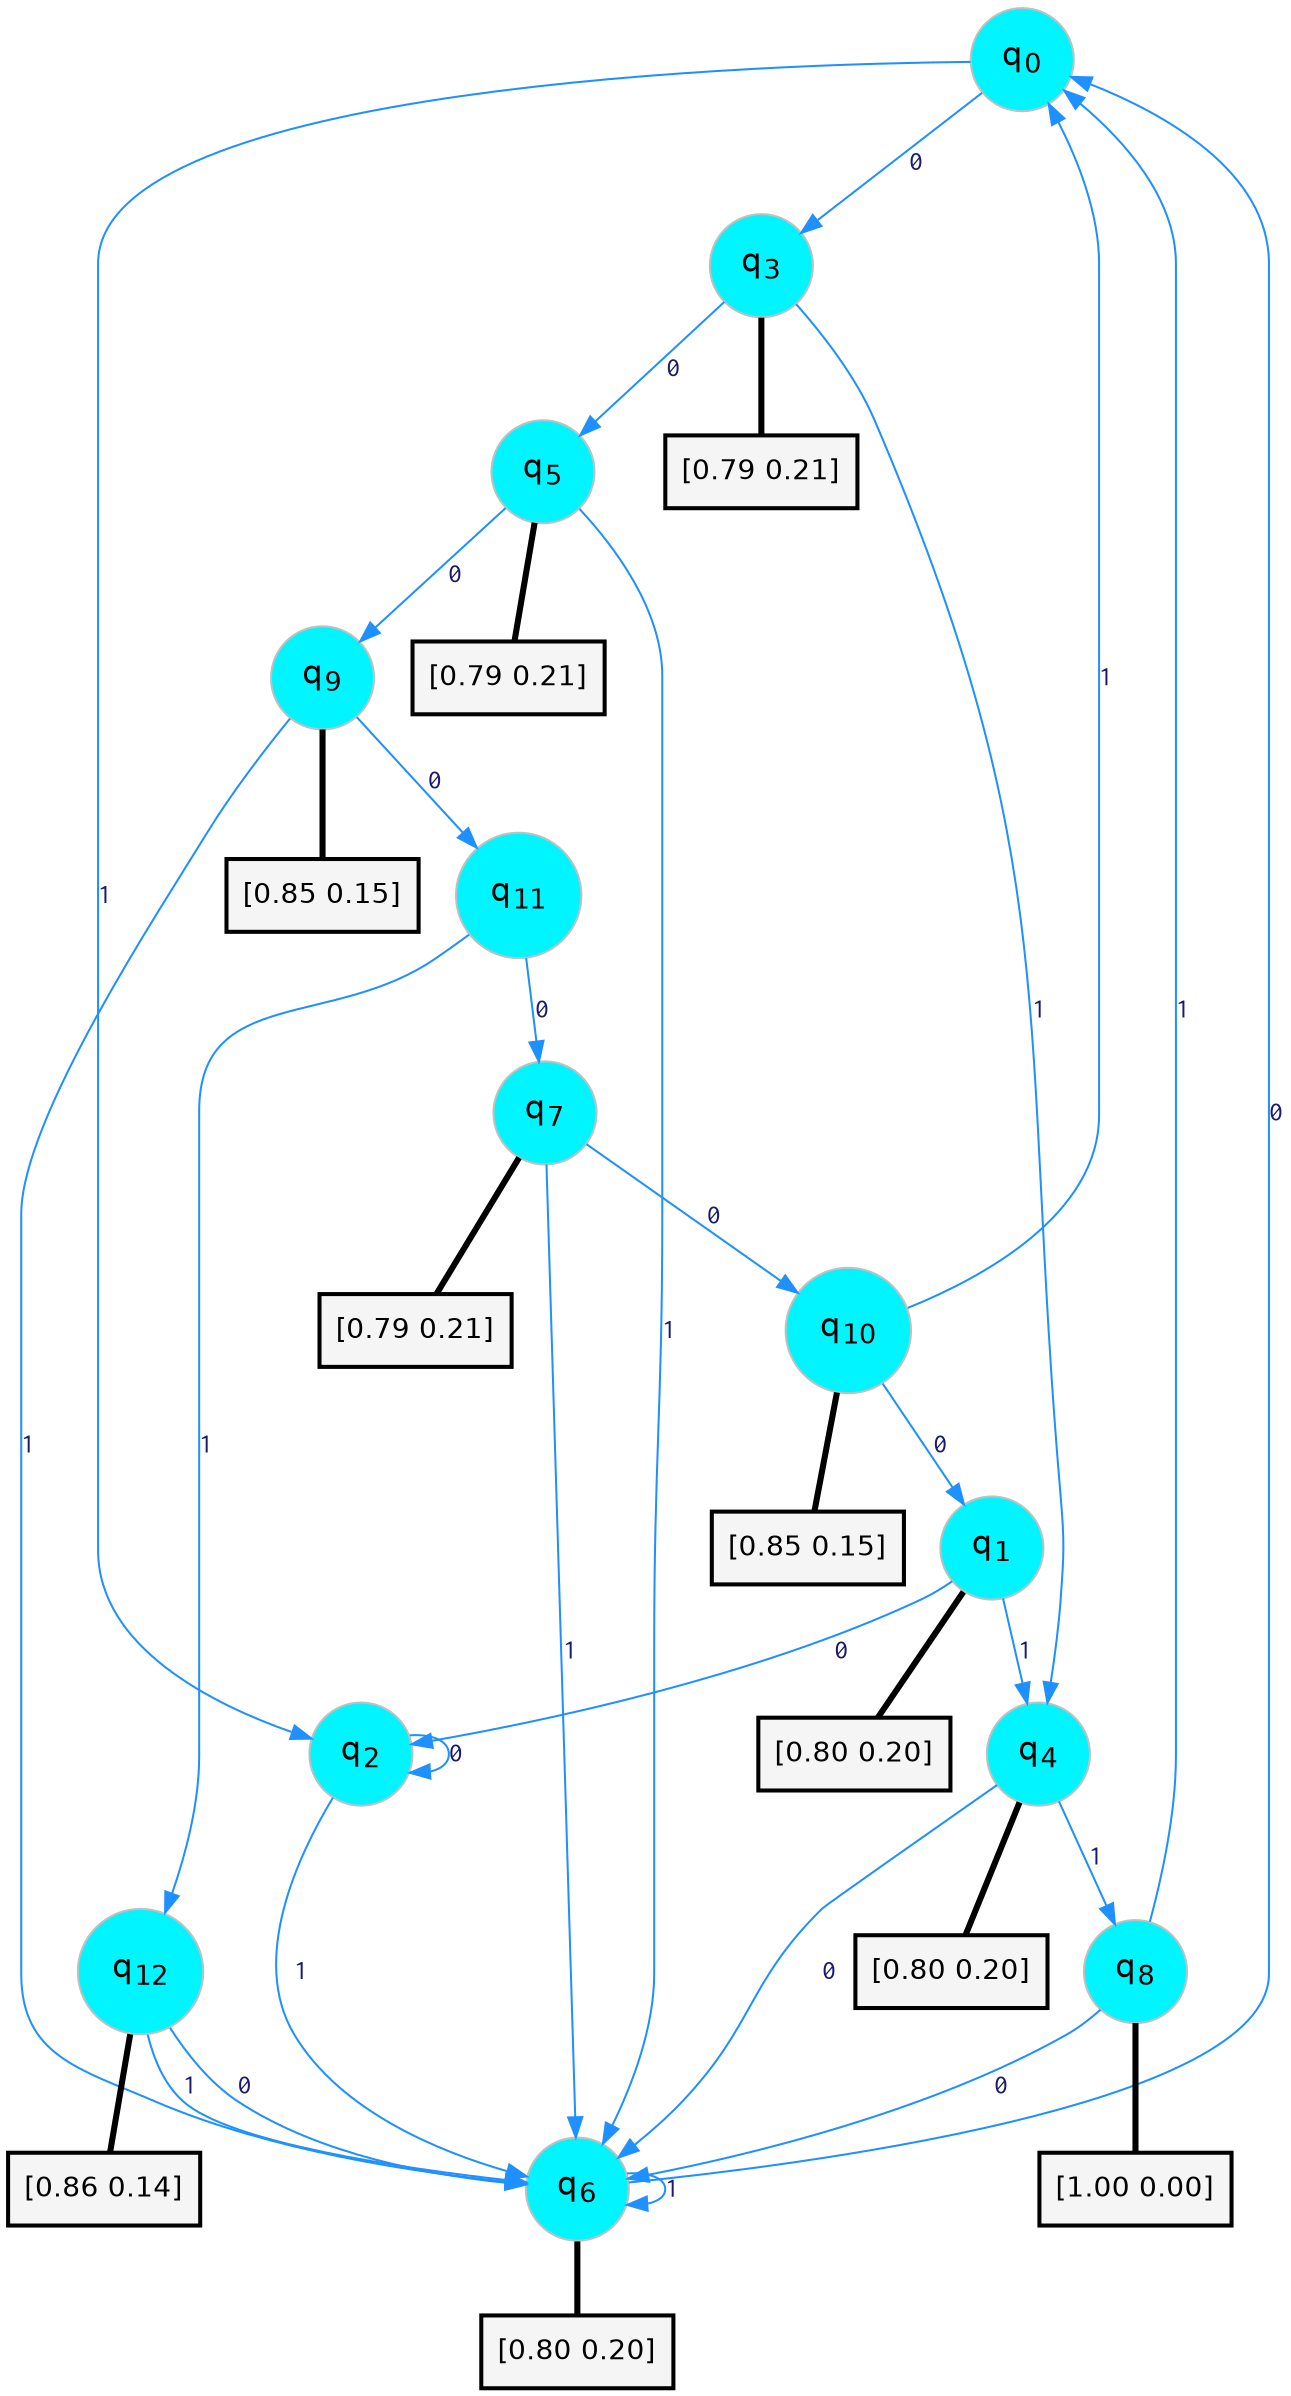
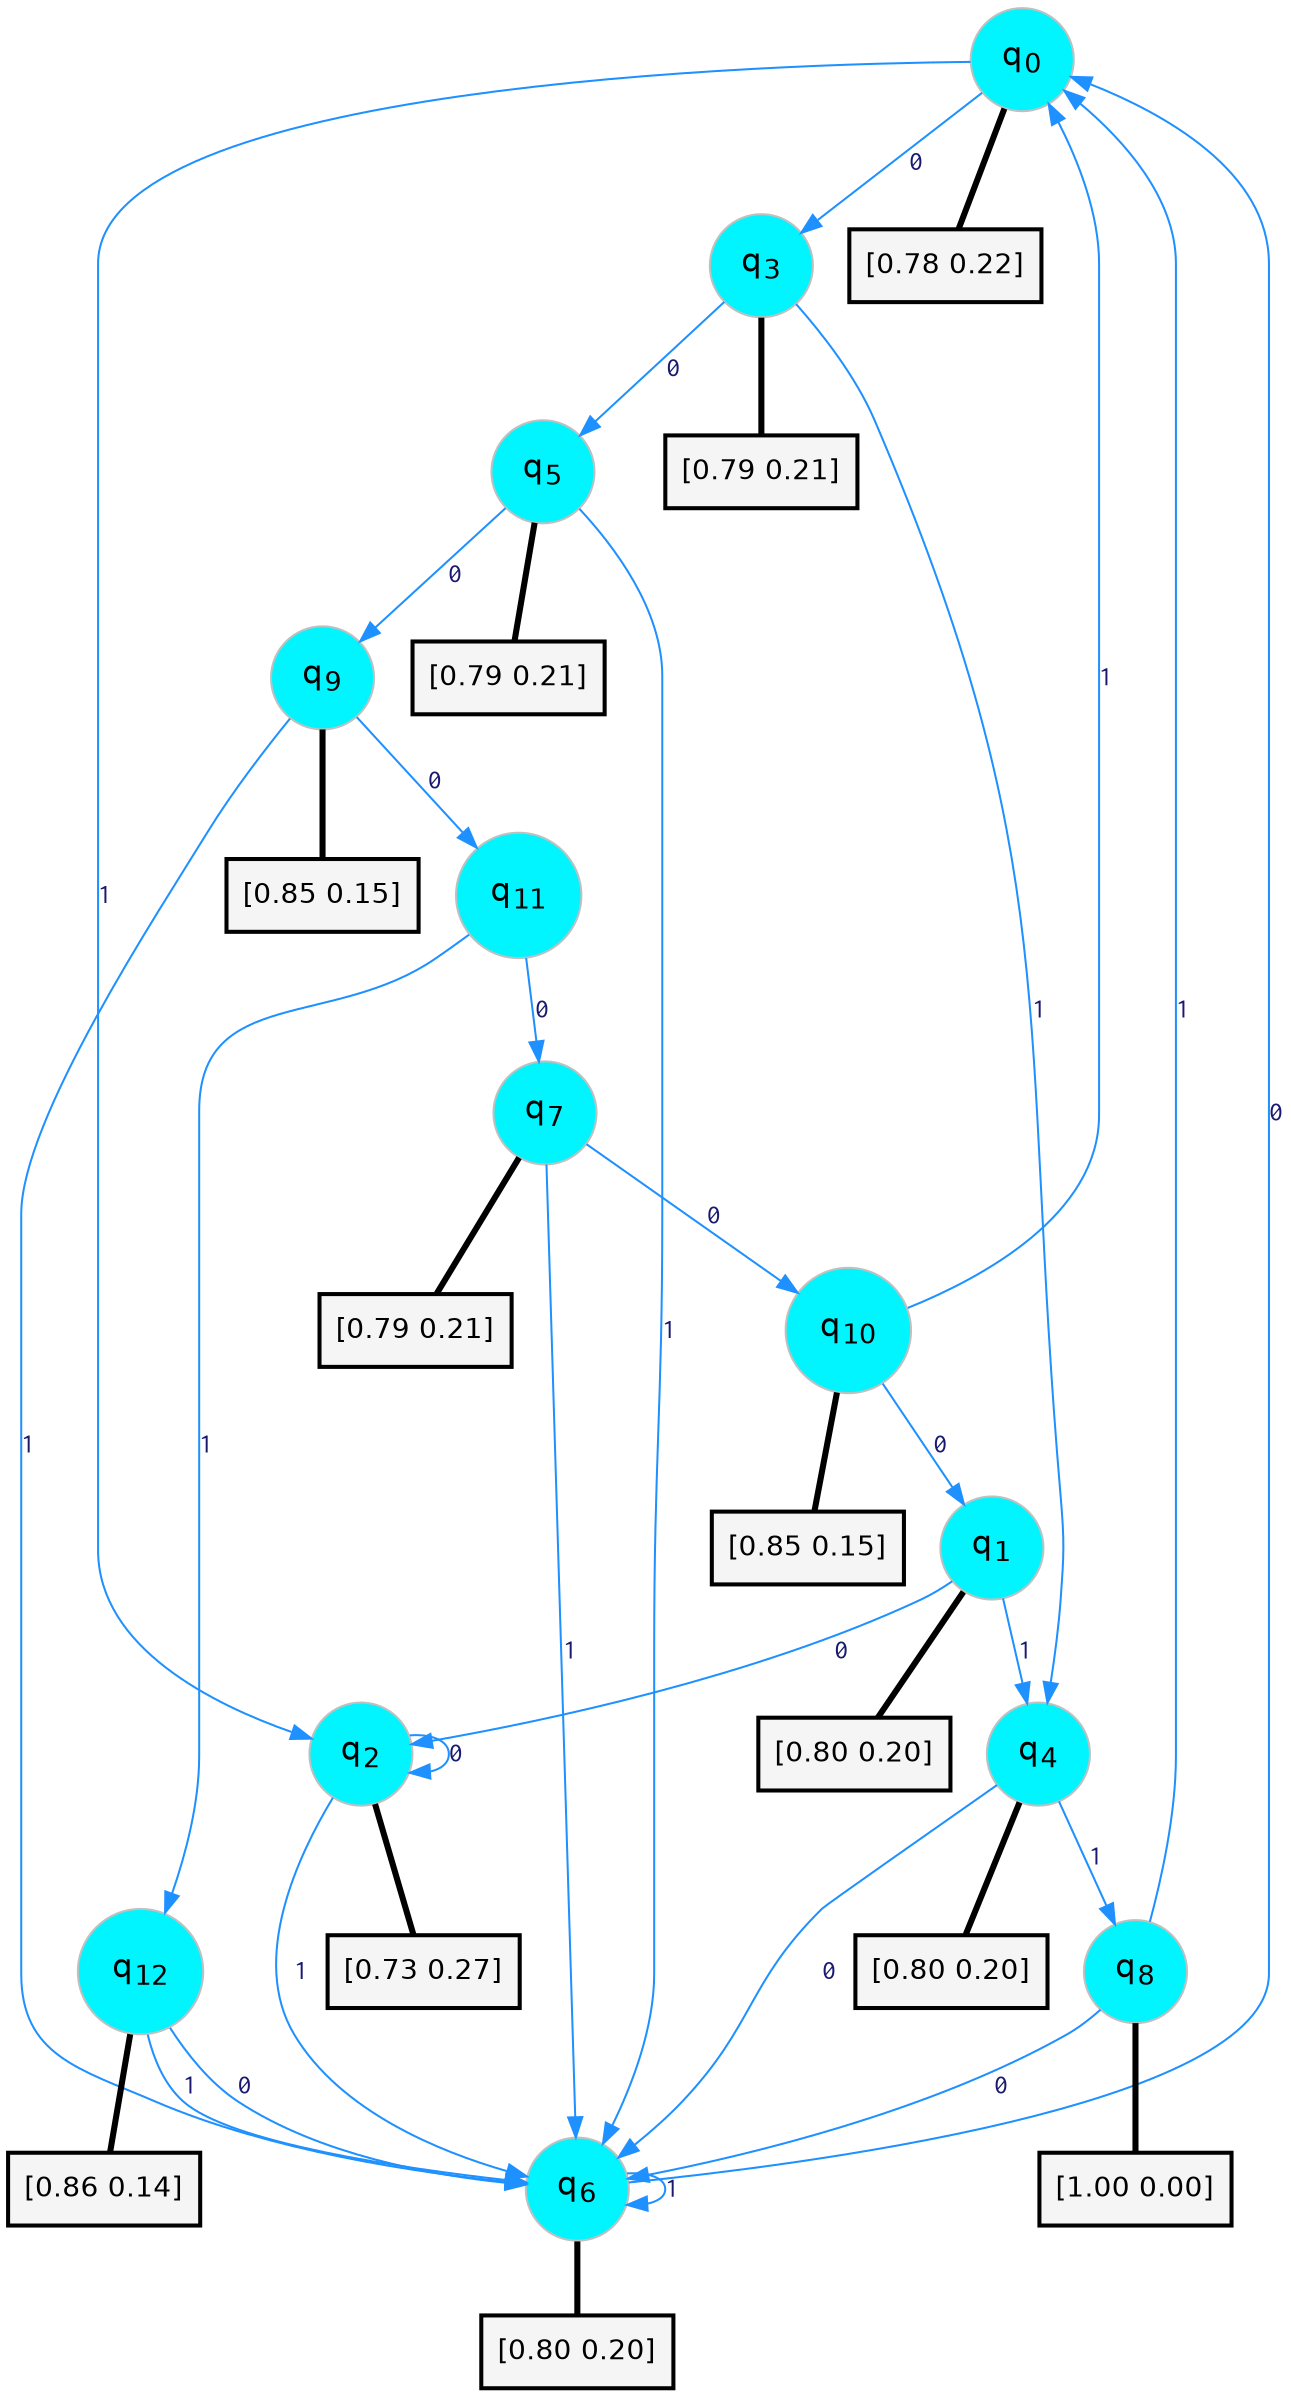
  digraph {
    rankdir=TD
    node [color=gray fillcolor=turquoise1 fontcolor=black fontname=Helvetica fontsize=16 fontweight=bold shape=circle style=filled]
    edge [arrowsize=1 color=dodgerblue1 fontcolor=midnightblue fontname=courier fontweight=bold penwidth=1 style=solid weight=20]
    n1 [label=<q<SUB>0</SUB>>]
    n2 [label=<q<SUB>2</SUB>>]
    n3 [label=<q<SUB>3</SUB>>]
+   n4 [color=black fillcolor=whitesmoke fontsize=14 label="[0.78 0.22]" penwidth=2 shape=box]
    n5 [label=<q<SUB>6</SUB>>]
+   n6 [color=black fillcolor=whitesmoke fontsize=14 label="[0.73 0.27]" penwidth=2 shape=box]
    n7 [label=<q<SUB>4</SUB>>]
    n8 [label=<q<SUB>5</SUB>>]
    n9 [color=black fillcolor=whitesmoke fontsize=14 label="[0.79 0.21]" penwidth=2 shape=box]
    n10 [label=<q<SUB>1</SUB>>]
    n11 [color=black fillcolor=whitesmoke fontsize=14 label="[0.80 0.20]" penwidth=2 shape=box]
    n12 [label=<q<SUB>8</SUB>>]
    n13 [color=black fillcolor=whitesmoke fontsize=14 label="[0.80 0.20]" penwidth=2 shape=box]
    n14 [color=black fillcolor=whitesmoke fontsize=14 label="[0.80 0.20]" penwidth=2 shape=box]
    n15 [label=<q<SUB>9</SUB>>]
    n16 [color=black fillcolor=whitesmoke fontsize=14 label="[0.79 0.21]" penwidth=2 shape=box]
    n17 [color=black fillcolor=whitesmoke fontsize=14 label="[1.00 0.00]" penwidth=2 shape=box]
    n18 [label=<q<SUB>11</SUB>>]
    n19 [color=black fillcolor=whitesmoke fontsize=14 label="[0.85 0.15]" penwidth=2 shape=box]
    n20 [label=<q<SUB>7</SUB>>]
    n21 [label=<q<SUB>10</SUB>>]
    n22 [color=black fillcolor=whitesmoke fontsize=14 label="[0.79 0.21]" penwidth=2 shape=box]
    n23 [color=black fillcolor=whitesmoke fontsize=14 label="[0.85 0.15]" penwidth=2 shape=box]
    n24 [label=<q<SUB>12</SUB>>]
    n25 [color=black fillcolor=whitesmoke fontsize=14 label="[0.86 0.14]" penwidth=2 shape=box]
    n1 -> n2 [label=1]
    n1 -> n3 [label=0]
+   n1 -> n4 [arrowhead=none color=black penwidth=3]
    n2 -> n2 [label=0]
    n2 -> n5 [label=1]
+   n2 -> n6 [arrowhead=none color=black penwidth=3]
    n3 -> n7 [label=1]
    n3 -> n8 [label=0]
    n3 -> n9 [arrowhead=none color=black penwidth=3]
    n5 -> n1 [label=0]
    n5 -> n5 [label=1]
    n5 -> n14 [arrowhead=none color=black penwidth=3]
    n7 -> n5 [label=0]
    n7 -> n12 [label=1]
    n7 -> n13 [arrowhead=none color=black penwidth=3]
    n8 -> n5 [label=1]
    n8 -> n15 [label=0]
    n8 -> n16 [arrowhead=none color=black penwidth=3]
    n10 -> n2 [label=0]
    n10 -> n7 [label=1]
    n10 -> n11 [arrowhead=none color=black penwidth=3]
    n12 -> n1 [label=1]
    n12 -> n5 [label=0]
    n12 -> n17 [arrowhead=none color=black penwidth=3]
    n15 -> n5 [label=1]
    n15 -> n18 [label=0]
    n15 -> n19 [arrowhead=none color=black penwidth=3]
    n18 -> n20 [label=0]
    n18 -> n24 [label=1]
    n20 -> n5 [label=1]
    n20 -> n21 [label=0]
    n20 -> n22 [arrowhead=none color=black penwidth=3]
    n21 -> n1 [label=1]
    n21 -> n10 [label=0]
    n21 -> n23 [arrowhead=none color=black penwidth=3]
    n24 -> n5 [label=0]
    n24 -> n5 [label=1]
    n24 -> n25 [arrowhead=none color=black penwidth=3]
  }
